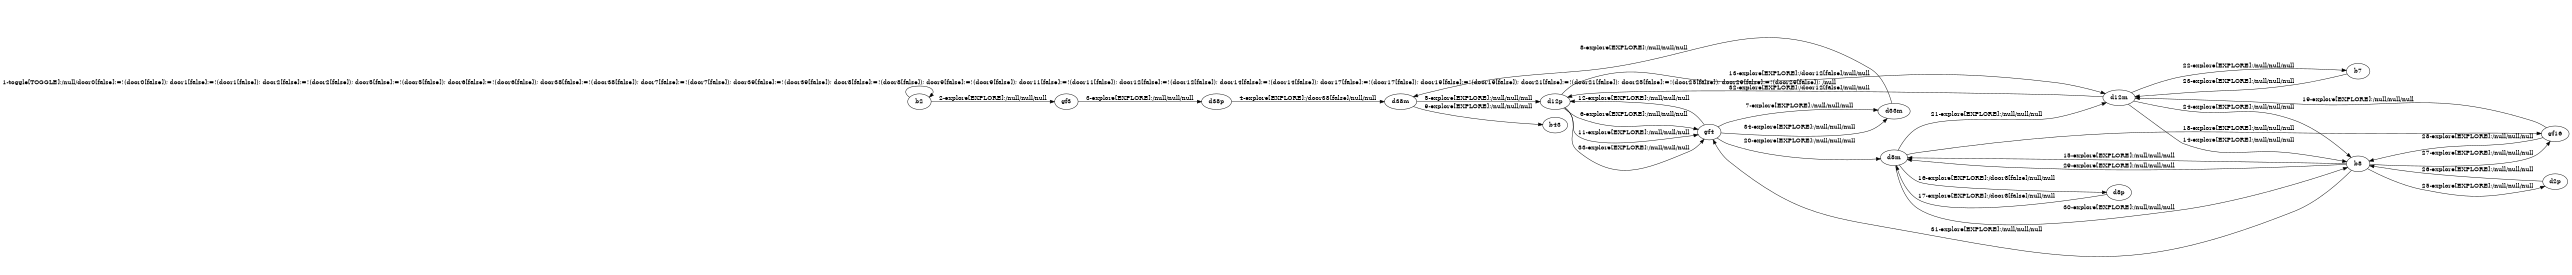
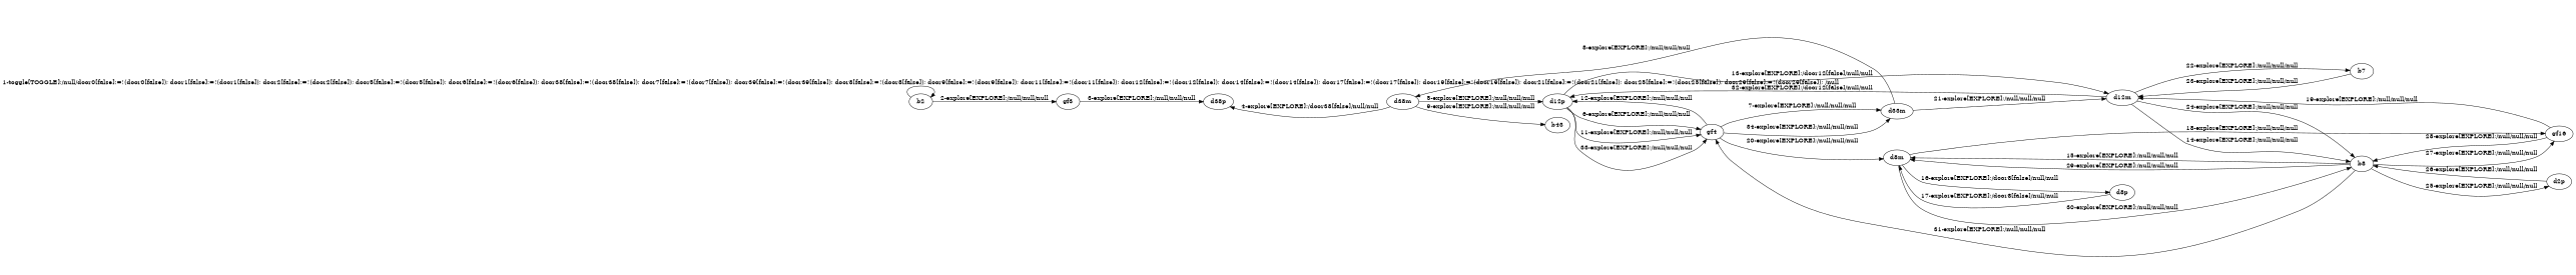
  digraph {
    rankdir=LR
    b2
    n2 [label=gf3]
    d38p
    d38m
    d12p
    b43
    gf4
    d12m
    d33m
    d8m
    b8
    b7
    gf16
    d2p
    d8p
    b2 -> b2 [label="1-toggle[TOGGLE];/null/door0[false]:=!(door0[false]); door1[false]:=!(door1[false]); door2[false]:=!(door2[false]); door5[false]:=!(door5[false]); door6[false]:=!(door6[false]); door38[false]:=!(door38[false]); door7[false]:=!(door7[false]); door39[false]:=!(door39[false]); door8[false]:=!(door8[false]); door9[false]:=!(door9[false]); door11[false]:=!(door11[false]); door12[false]:=!(door12[false]); door14[false]:=!(door14[false]); door17[false]:=!(door17[false]); door19[false]:=!(door19[false]); door21[false]:=!(door21[false]); door25[false]:=!(door25[false]); door29[false]:=!(door29[false]); /null"]
    b2 -> n2 [label="2-explore[EXPLORE];/null/null/null"]
    n2 -> d38p [label="3-explore[EXPLORE];/null/null/null"]
-   d38p -> d38m [label="4-explore[EXPLORE];/door38[false]/null/null"]
+   d38m -> d38p [label="4-explore[EXPLORE];/door38[false]/null/null"]
    d38m -> d12p [label="5-explore[EXPLORE];/null/null/null"]
    d38m -> b43 [label="9-explore[EXPLORE];/null/null/null"]
    d12p -> gf4 [label="6-explore[EXPLORE];/null/null/null"]
    d12p -> gf4 [label="11-explore[EXPLORE];/null/null/null"]
    d12p -> gf4 [label="33-explore[EXPLORE];/null/null/null"]
    d12p -> d12m [label="13-explore[EXPLORE];/door12[false]/null/null"]
    gf4 -> d12p [label="12-explore[EXPLORE];/null/null/null"]
    gf4 -> d33m [label="7-explore[EXPLORE];/null/null/null"]
    gf4 -> d33m [label="34-explore[EXPLORE];/null/null/null"]
    gf4 -> d8m [label="20-explore[EXPLORE];/null/null/null"]
    d12m -> d12p [label="32-explore[EXPLORE];/door12[false]/null/null"]
    d12m -> b8 [label="14-explore[EXPLORE];/null/null/null"]
    d12m -> b8 [label="24-explore[EXPLORE];/null/null/null"]
    d12m -> b7 [label="22-explore[EXPLORE];/null/null/null"]
    d33m -> d38m [label="8-explore[EXPLORE];/null/null/null"]
-   d8m -> d12m [label="21-explore[EXPLORE];/null/null/null"]
+   d33m -> d12m [label="21-explore[EXPLORE];/null/null/null"]
    d8m -> b8 [label="30-explore[EXPLORE];/null/null/null"]
    d8m -> gf16 [label="18-explore[EXPLORE];/null/null/null"]
    d8m -> d8p [label="16-explore[EXPLORE];/door8[false]/null/null"]
    b8 -> gf4 [label="31-explore[EXPLORE];/null/null/null"]
    b8 -> d8m [label="15-explore[EXPLORE];/null/null/null"]
    b8 -> d8m [label="29-explore[EXPLORE];/null/null/null"]
    b8 -> gf16 [label="27-explore[EXPLORE];/null/null/null"]
    b8 -> d2p [label="25-explore[EXPLORE];/null/null/null"]
    b7 -> d12m [label="23-explore[EXPLORE];/null/null/null"]
    gf16 -> d12m [label="19-explore[EXPLORE];/null/null/null"]
    gf16 -> b8 [label="28-explore[EXPLORE];/null/null/null"]
    d2p -> b8 [label="26-explore[EXPLORE];/null/null/null"]
    d8p -> d8m [label="17-explore[EXPLORE];/door8[false]/null/null"]
  }
